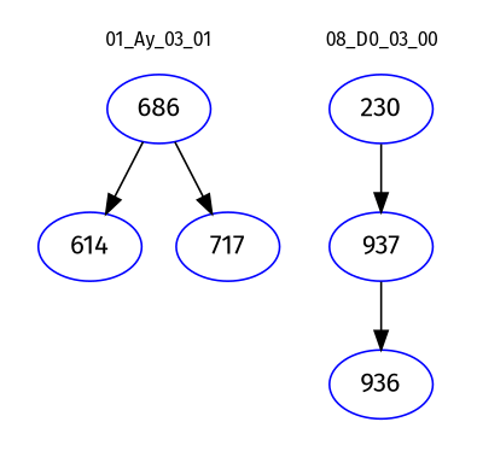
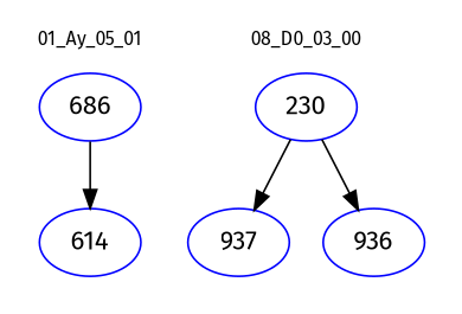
  digraph {
    fontname="Fira Sans"
    node [color=blue fontname="Fira Sans"]
    edge [color=black fontname="Fira Sans"]
    n1 [label=686]
    n2 [label=614]
-   n3 [label=717]
    n4 [label=230]
    n5 [label=937]
    n6 [label=936]
    subgraph cluster_1 {
      color=white
      fontsize=10
-     label="01_Ay_03_01"
+     label="01_Ay_05_01"
      n1
      n2
-     n3
    }
    subgraph cluster_2 {
      color=white
      fontsize=10
      label="08_D0_03_00"
      n4
      n5
      n6
    }
    n1 -> n2
-   n1 -> n3
    n4 -> n5
-   n5 -> n6
+   n4 -> n6
  }
